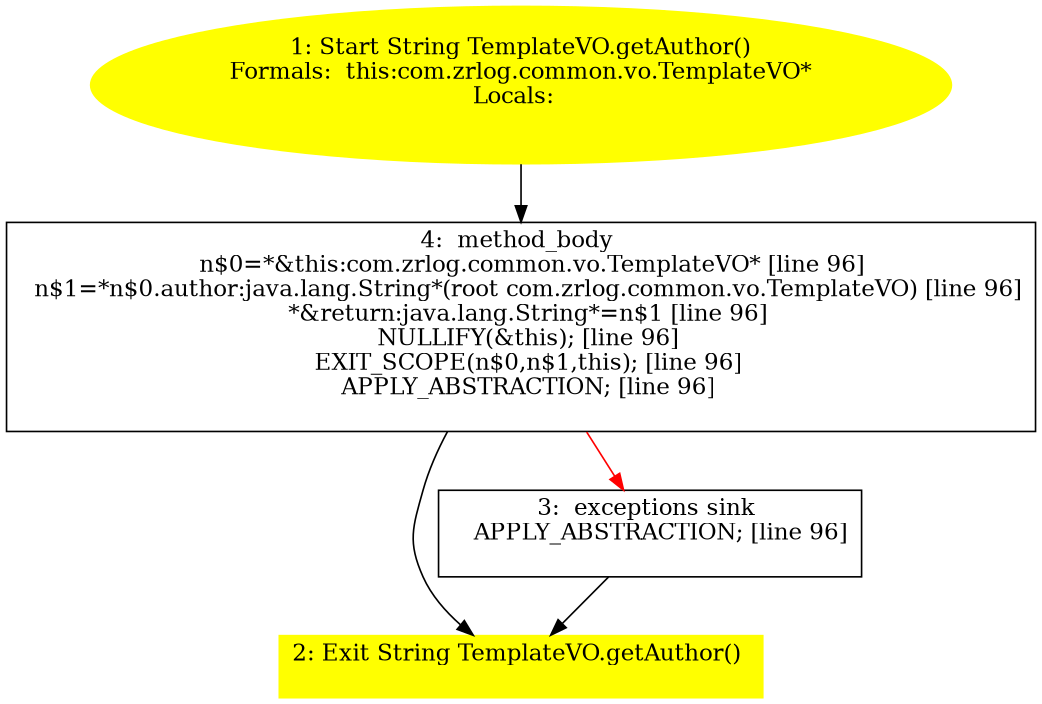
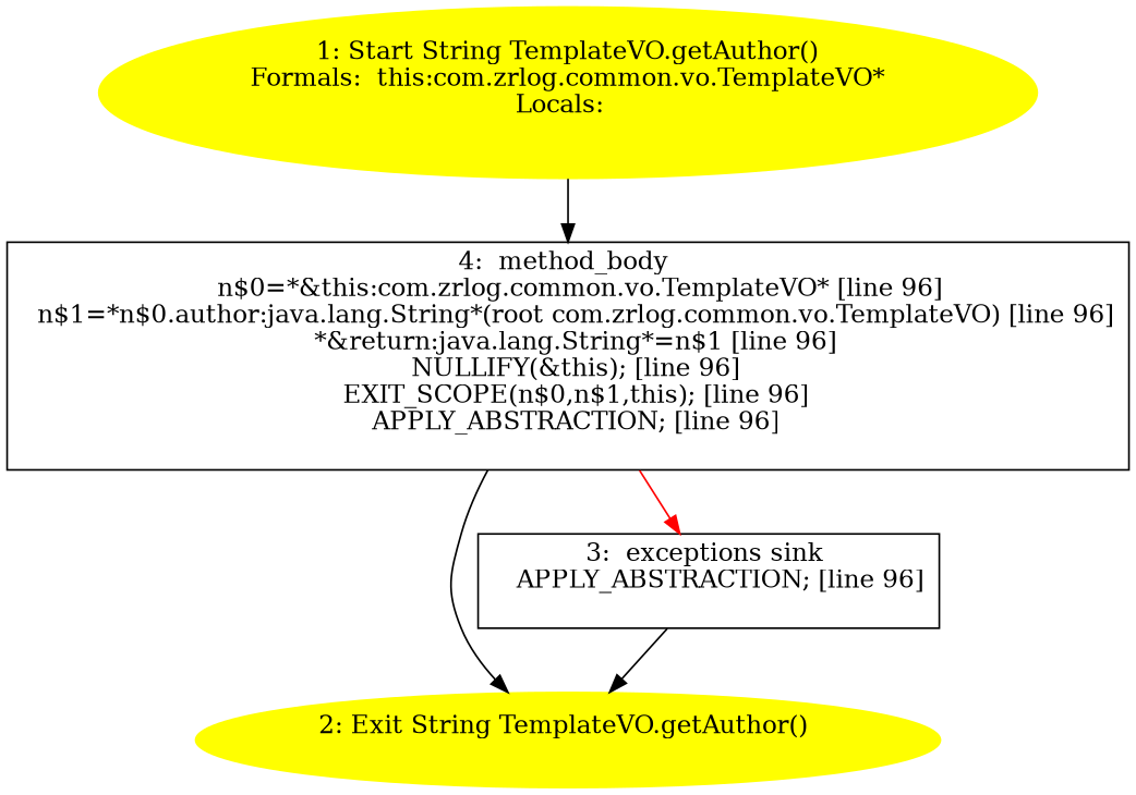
  digraph {
    n1 [color=yellow label="1: Start String TemplateVO.getAuthor()\nFormals:  this:com.zrlog.common.vo.TemplateVO*\nLocals:  \n  " style=filled]
    n2 [label="4:  method_body \n   n$0=*&this:com.zrlog.common.vo.TemplateVO* [line 96]\n  n$1=*n$0.author:java.lang.String*(root com.zrlog.common.vo.TemplateVO) [line 96]\n  *&return:java.lang.String*=n$1 [line 96]\n  NULLIFY(&this); [line 96]\n  EXIT_SCOPE(n$0,n$1,this); [line 96]\n  APPLY_ABSTRACTION; [line 96]\n " shape=box]
-   n3 [color=yellow label="2: Exit String TemplateVO.getAuthor() \n  " style=filled shape=box]
+   n3 [color=yellow label="2: Exit String TemplateVO.getAuthor() \n  " style=filled]
    n4 [label="3:  exceptions sink \n   APPLY_ABSTRACTION; [line 96]\n " shape=box]
    n1 -> n2
    n2 -> n3
    n2 -> n4 [color=red]
    n4 -> n3
  }
